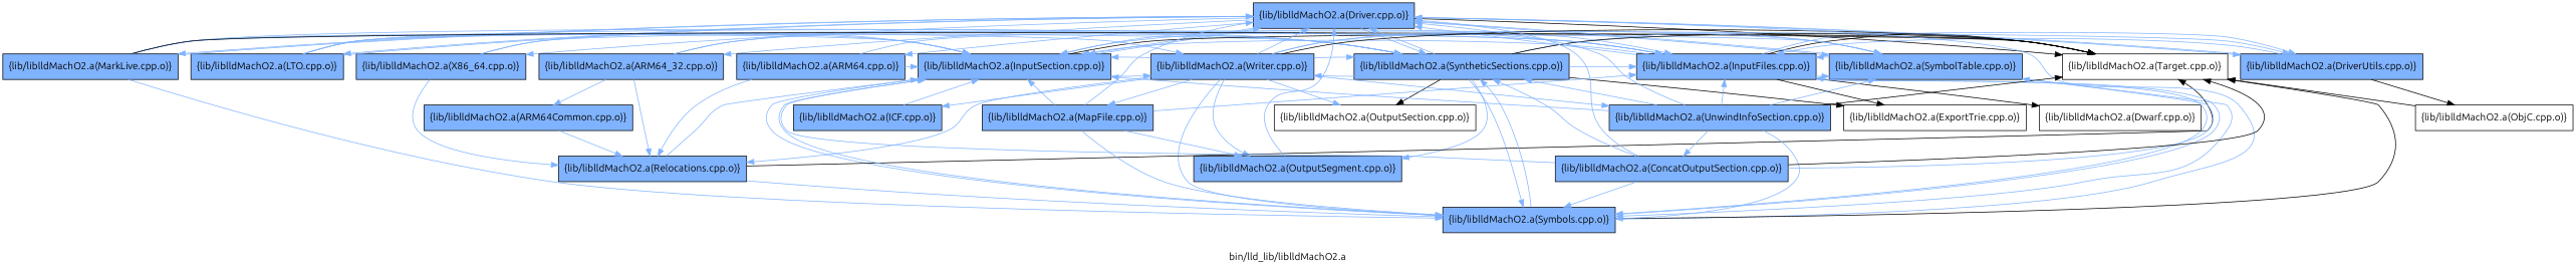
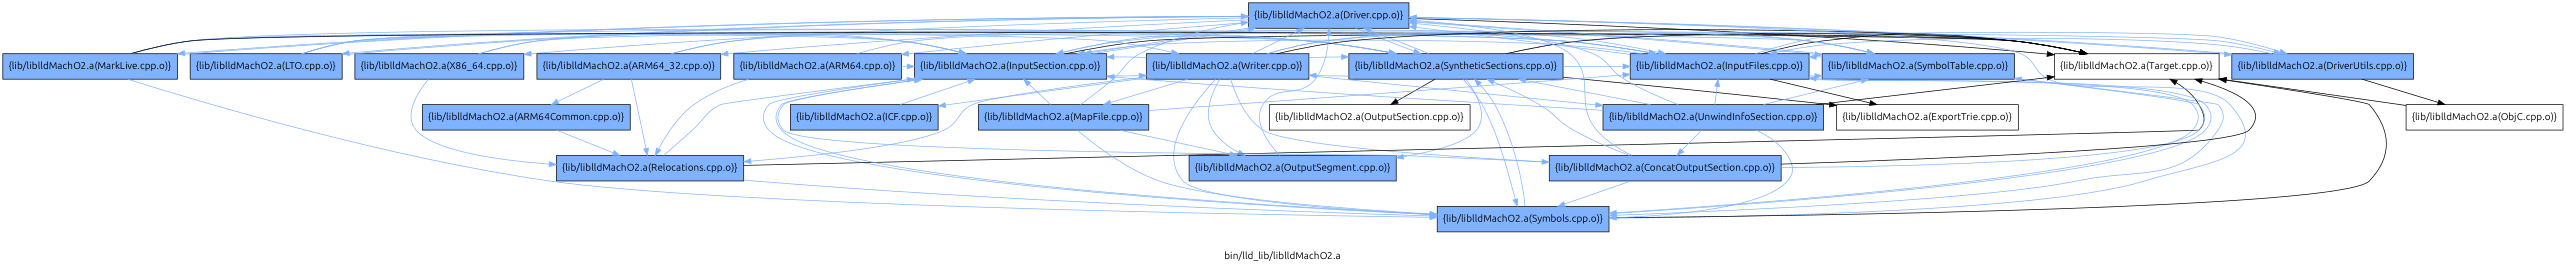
  digraph {
    fontname=Ubuntu
    label="bin/lld_lib/liblldMachO2.a"
    rankdir=TB
    node [fillcolor="0.600000 0.5 1" fontname=Ubuntu group=1 shape=box style=filled]
    edge [color="0.600000 0.5 1" fontname=Ubuntu]
    n1 [label="{lib/liblldMachO2.a(Driver.cpp.o)}"]
    n2 [label="{lib/liblldMachO2.a(X86_64.cpp.o)}"]
    n3 [label="{lib/liblldMachO2.a(ARM64_32.cpp.o)}"]
    n4 [label="{lib/liblldMachO2.a(ARM64.cpp.o)}"]
    n5 [label="{lib/liblldMachO2.a(DriverUtils.cpp.o)}"]
    n6 [label="{lib/liblldMachO2.a(InputFiles.cpp.o)}"]
    n7 [label="{lib/liblldMachO2.a(InputSection.cpp.o)}"]
    n8 [label="{lib/liblldMachO2.a(LTO.cpp.o)}"]
    n9 [label="{lib/liblldMachO2.a(MarkLive.cpp.o)}"]
    n10 [label="{lib/liblldMachO2.a(SymbolTable.cpp.o)}"]
    n11 [label="{lib/liblldMachO2.a(SyntheticSections.cpp.o)}"]
    n12 [group=0 label="{lib/liblldMachO2.a(Target.cpp.o)}" fillcolor="" style=""]
    n13 [label="{lib/liblldMachO2.a(Writer.cpp.o)}"]
    n14 [label="{lib/liblldMachO2.a(Relocations.cpp.o)}"]
    n15 [label="{lib/liblldMachO2.a(ARM64Common.cpp.o)}"]
    n16 [group=0 label="{lib/liblldMachO2.a(ObjC.cpp.o)}" fillcolor="" style=""]
-   n17 [group=0 label="{lib/liblldMachO2.a(Dwarf.cpp.o)}" fillcolor="" style=""]
    n18 [group=0 label="{lib/liblldMachO2.a(ExportTrie.cpp.o)}" fillcolor="" style=""]
    n19 [label="{lib/liblldMachO2.a(Symbols.cpp.o)}"]
    n20 [label="{lib/liblldMachO2.a(OutputSegment.cpp.o)}"]
    n21 [group=0 label="{lib/liblldMachO2.a(OutputSection.cpp.o)}" fillcolor="" style=""]
    n22 [label="{lib/liblldMachO2.a(UnwindInfoSection.cpp.o)}"]
    n23 [label="{lib/liblldMachO2.a(ConcatOutputSection.cpp.o)}"]
    n24 [label="{lib/liblldMachO2.a(ICF.cpp.o)}"]
    n25 [label="{lib/liblldMachO2.a(MapFile.cpp.o)}"]
    subgraph sub_1 {
      rank=same
      n1
    }
    subgraph sub_2 {
      rank=same
      n2
      n3
      n4
      n5
      n6
      n7
      n8
      n9
      n10
      n11
      n12
      n13
    }
    n1 -> n2
    n1 -> n3
    n1 -> n4
    n1 -> n5
    n1 -> n7
    n1 -> n8
    n1 -> n9
    n1 -> n10
    n1 -> n11
    n1 -> n12 [color=""]
    n2 -> n7
    n2 -> n11
    n2 -> n14
    n3 -> n7
    n3 -> n11
    n3 -> n14
    n3 -> n15
    n4 -> n7
    n4 -> n11
    n4 -> n14
    n5 -> n1
    n5 -> n6
    n5 -> n16 [color=""]
    n6 -> n1
    n6 -> n5
    n6 -> n7
    n6 -> n10
    n6 -> n12 [color=""]
-   n6 -> n17 [color=""]
    n6 -> n18 [color=""]
    n6 -> n19
    n7 -> n1
    n7 -> n6
    n7 -> n12 [color=""]
    n7 -> n13
    n7 -> n19
    n8 -> n1
    n8 -> n5
    n8 -> n6
    n8 -> n13
    n9 -> n1
    n9 -> n6
    n9 -> n7
    n9 -> n10
    n9 -> n12 [color=""]
    n9 -> n19
    n10 -> n1
    n10 -> n6
    n10 -> n19
    n11 -> n1
    n11 -> n6
    n11 -> n7
    n11 -> n10
    n11 -> n12 [color=""]
    n11 -> n13
    n11 -> n18 [color=""]
    n11 -> n19
    n11 -> n20
    n11 -> n21 [color=""]
    n13 -> n1
    n13 -> n6
    n13 -> n7
    n13 -> n10
    n13 -> n11
    n13 -> n12 [color=""]
    n13 -> n14
    n13 -> n19
    n13 -> n20
    n13 -> n22
-   n13 -> n21
+   n13 -> n23
    n13 -> n24
    n13 -> n25
    n14 -> n7
    n14 -> n12 [color=""]
    n14 -> n19
    n15 -> n14
    n16 -> n12 [color=""]
    n19 -> n1
    n19 -> n6
    n19 -> n7
    n19 -> n11
    n19 -> n12 [color=""]
    n20 -> n1
    n22 -> n1
    n22 -> n6
    n22 -> n7
    n22 -> n10
    n22 -> n11
    n22 -> n12 [color=""]
    n22 -> n19
    n22 -> n23
    n23 -> n1
    n23 -> n7
    n23 -> n10
    n23 -> n11
    n23 -> n12 [color=""]
    n23 -> n19
    n24 -> n7
    n25 -> n1
    n25 -> n6
    n25 -> n7
    n25 -> n19
    n25 -> n20
  }
